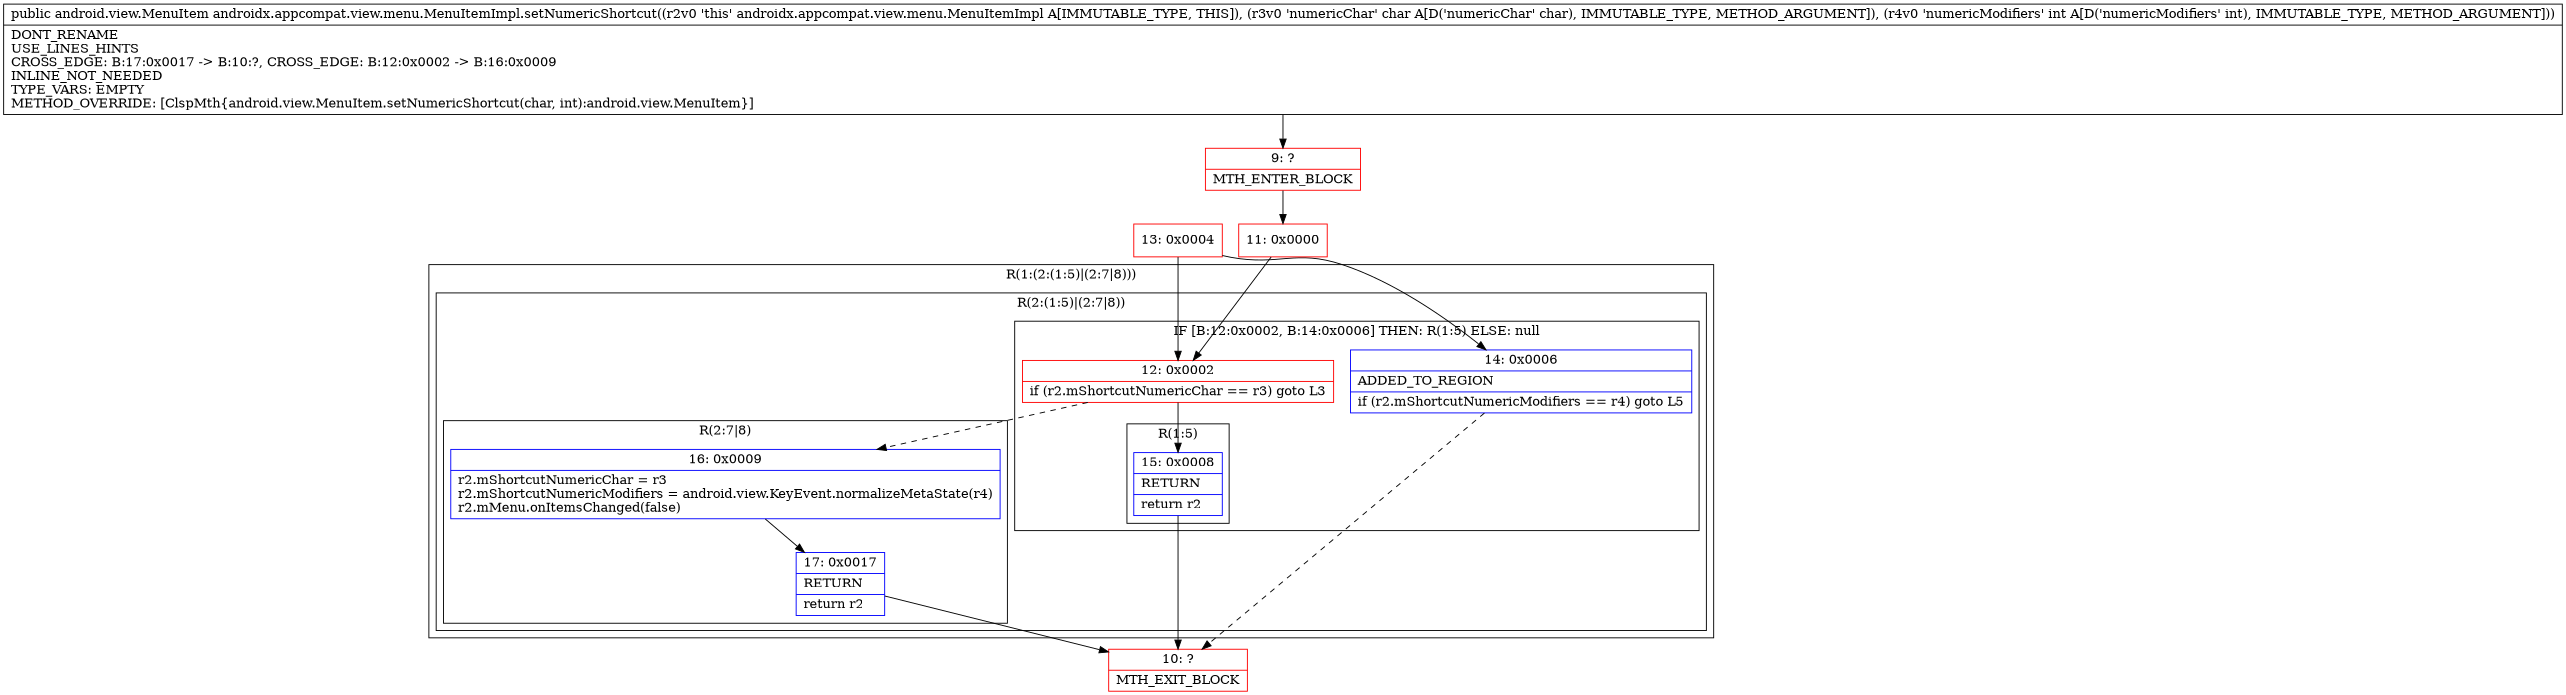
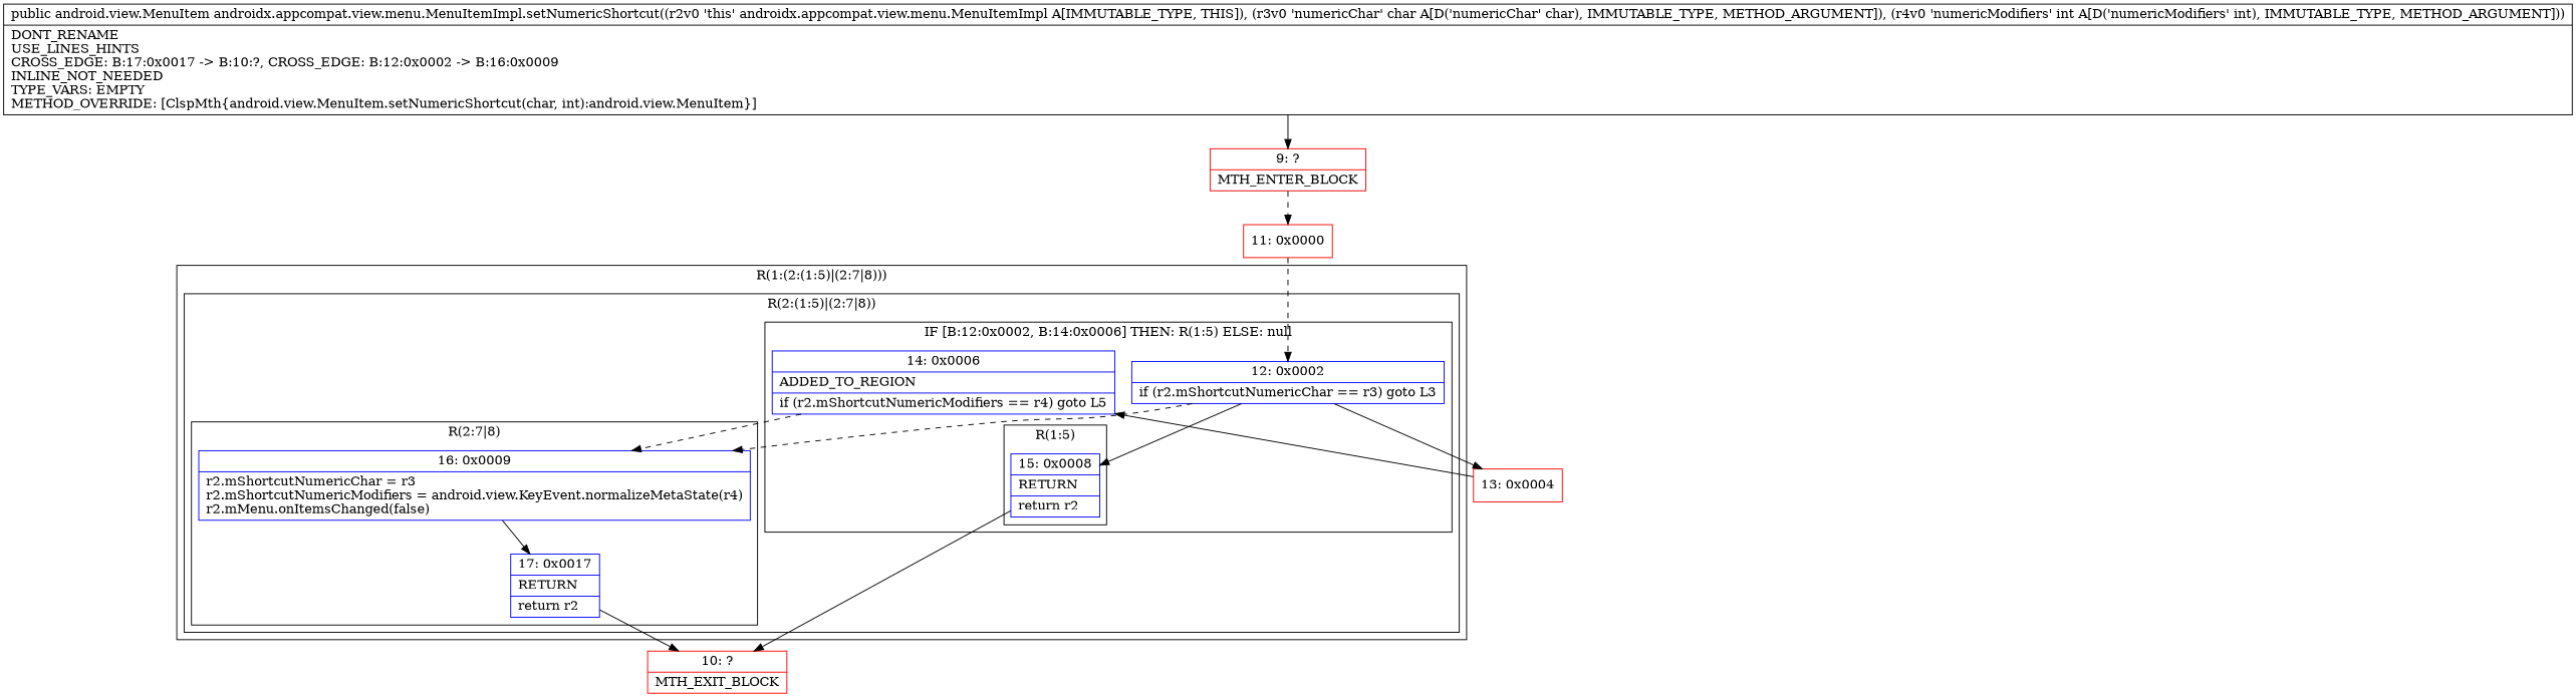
  digraph {
    node [color=blue shape=record]
    n1 [label="{15\:\ 0x0008|RETURN\l|return r2\l}"]
-   n2 [color=red label="{12\:\ 0x0002|if (r2.mShortcutNumericChar == r3) goto L3\l}"]
+   n2 [label="{12\:\ 0x0002|if (r2.mShortcutNumericChar == r3) goto L3\l}"]
    n3 [label="{14\:\ 0x0006|ADDED_TO_REGION\l|if (r2.mShortcutNumericModifiers == r4) goto L5\l}"]
    n4 [label="{16\:\ 0x0009|r2.mShortcutNumericChar = r3\lr2.mShortcutNumericModifiers = android.view.KeyEvent.normalizeMetaState(r4)\lr2.mMenu.onItemsChanged(false)\l}"]
    n5 [label="{17\:\ 0x0017|RETURN\l|return r2\l}"]
    n6 [color=red label="{10\:\ ?|MTH_EXIT_BLOCK\l}"]
    n7 [color=red label="{13\:\ 0x0004}"]
    n8 [color=red label="{9\:\ ?|MTH_ENTER_BLOCK\l}"]
    n9 [color=red label="{11\:\ 0x0000}"]
    n10 [label="{public android.view.MenuItem androidx.appcompat.view.menu.MenuItemImpl.setNumericShortcut((r2v0 'this' androidx.appcompat.view.menu.MenuItemImpl A[IMMUTABLE_TYPE, THIS]), (r3v0 'numericChar' char A[D('numericChar' char), IMMUTABLE_TYPE, METHOD_ARGUMENT]), (r4v0 'numericModifiers' int A[D('numericModifiers' int), IMMUTABLE_TYPE, METHOD_ARGUMENT]))  | DONT_RENAME\lUSE_LINES_HINTS\lCROSS_EDGE: B:17:0x0017 \-\> B:10:?, CROSS_EDGE: B:12:0x0002 \-\> B:16:0x0009\lINLINE_NOT_NEEDED\lTYPE_VARS: EMPTY\lMETHOD_OVERRIDE: [ClspMth\{android.view.MenuItem.setNumericShortcut(char, int):android.view.MenuItem\}]\l}" color=""]
    subgraph cluster_1 {
      label="R(1:(2:(1:5)|(2:7|8)))"
      subgraph cluster_2 {
        label="R(2:(1:5)|(2:7|8))"
        subgraph cluster_3 {
          label="IF [B:12:0x0002, B:14:0x0006] THEN: R(1:5) ELSE: null"
          n2
          n3
          subgraph cluster_4 {
            label="R(1:5)"
            n1
          }
        }
        subgraph cluster_5 {
          label="R(2:7|8)"
          n4
          n5
        }
      }
    }
    n1 -> n6
    n2 -> n1
    n2 -> n4 [style=dashed]
-   n7 -> n2
-   n3 -> n6 [style=dashed]
+   n2 -> n7
+   n3 -> n4 [style=dashed]
    n4 -> n5
    n5 -> n6
    n7 -> n3
-   n8 -> n9
-   n9 -> n2
+   n8 -> n9 [style=dashed]
+   n9 -> n2 [style=dashed]
    n10 -> n8
  }
